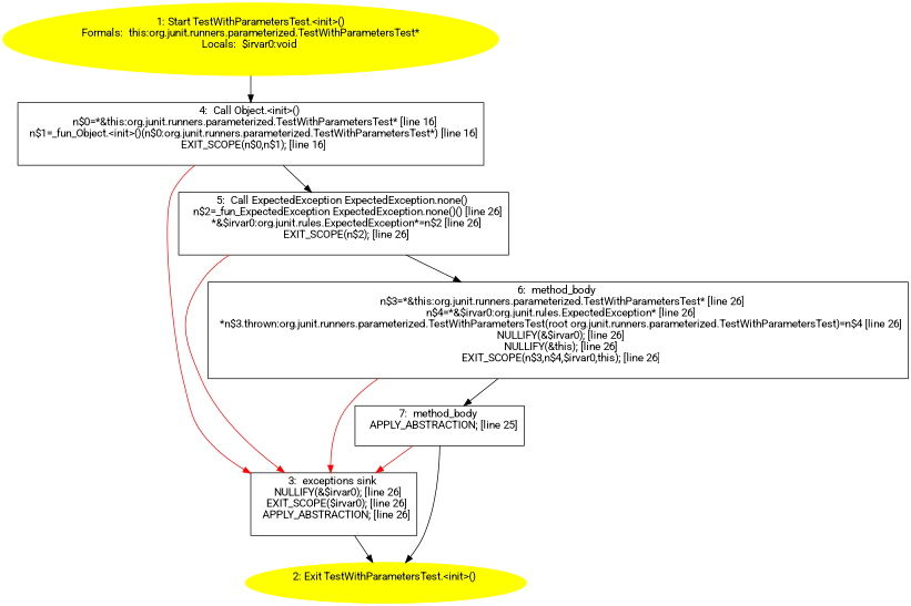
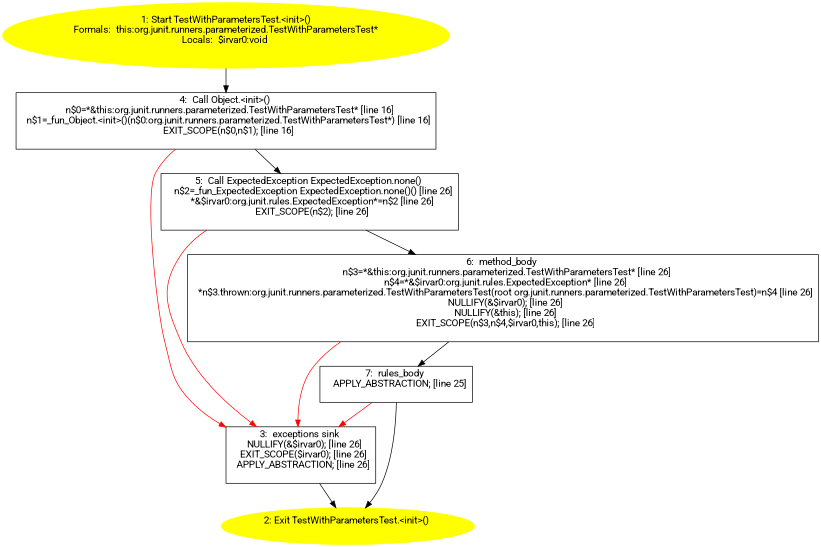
  digraph {
    fontname=Roboto
    node [fontname=Roboto shape=box]
    edge [fontname=Roboto]
    n1 [color=yellow label="1: Start TestWithParametersTest.<init>()\nFormals:  this:org.junit.runners.parameterized.TestWithParametersTest*\nLocals:  $irvar0:void \n  " style=filled shape=""]
    n2 [label="4:  Call Object.<init>() \n   n$0=*&this:org.junit.runners.parameterized.TestWithParametersTest* [line 16]\n  n$1=_fun_Object.<init>()(n$0:org.junit.runners.parameterized.TestWithParametersTest*) [line 16]\n  EXIT_SCOPE(n$0,n$1); [line 16]\n "]
    n3 [label="3:  exceptions sink \n   NULLIFY(&$irvar0); [line 26]\n  EXIT_SCOPE($irvar0); [line 26]\n  APPLY_ABSTRACTION; [line 26]\n "]
    n4 [label="5:  Call ExpectedException ExpectedException.none() \n   n$2=_fun_ExpectedException ExpectedException.none()() [line 26]\n  *&$irvar0:org.junit.rules.ExpectedException*=n$2 [line 26]\n  EXIT_SCOPE(n$2); [line 26]\n "]
    n5 [color=yellow label="2: Exit TestWithParametersTest.<init>() \n  " style=filled shape=""]
    n6 [label="6:  method_body \n   n$3=*&this:org.junit.runners.parameterized.TestWithParametersTest* [line 26]\n  n$4=*&$irvar0:org.junit.rules.ExpectedException* [line 26]\n  *n$3.thrown:org.junit.runners.parameterized.TestWithParametersTest(root org.junit.runners.parameterized.TestWithParametersTest)=n$4 [line 26]\n  NULLIFY(&$irvar0); [line 26]\n  NULLIFY(&this); [line 26]\n  EXIT_SCOPE(n$3,n$4,$irvar0,this); [line 26]\n "]
-   n7 [label="7:  method_body \n   APPLY_ABSTRACTION; [line 25]\n "]
+   n7 [label="7:  rules_body \n   APPLY_ABSTRACTION; [line 25]\n "]
    n1 -> n2
    n2 -> n3 [color=red]
    n2 -> n4
    n3 -> n5
    n4 -> n3 [color=red]
    n4 -> n6
    n6 -> n3 [color=red]
    n6 -> n7
    n7 -> n3 [color=red]
    n7 -> n5
  }
